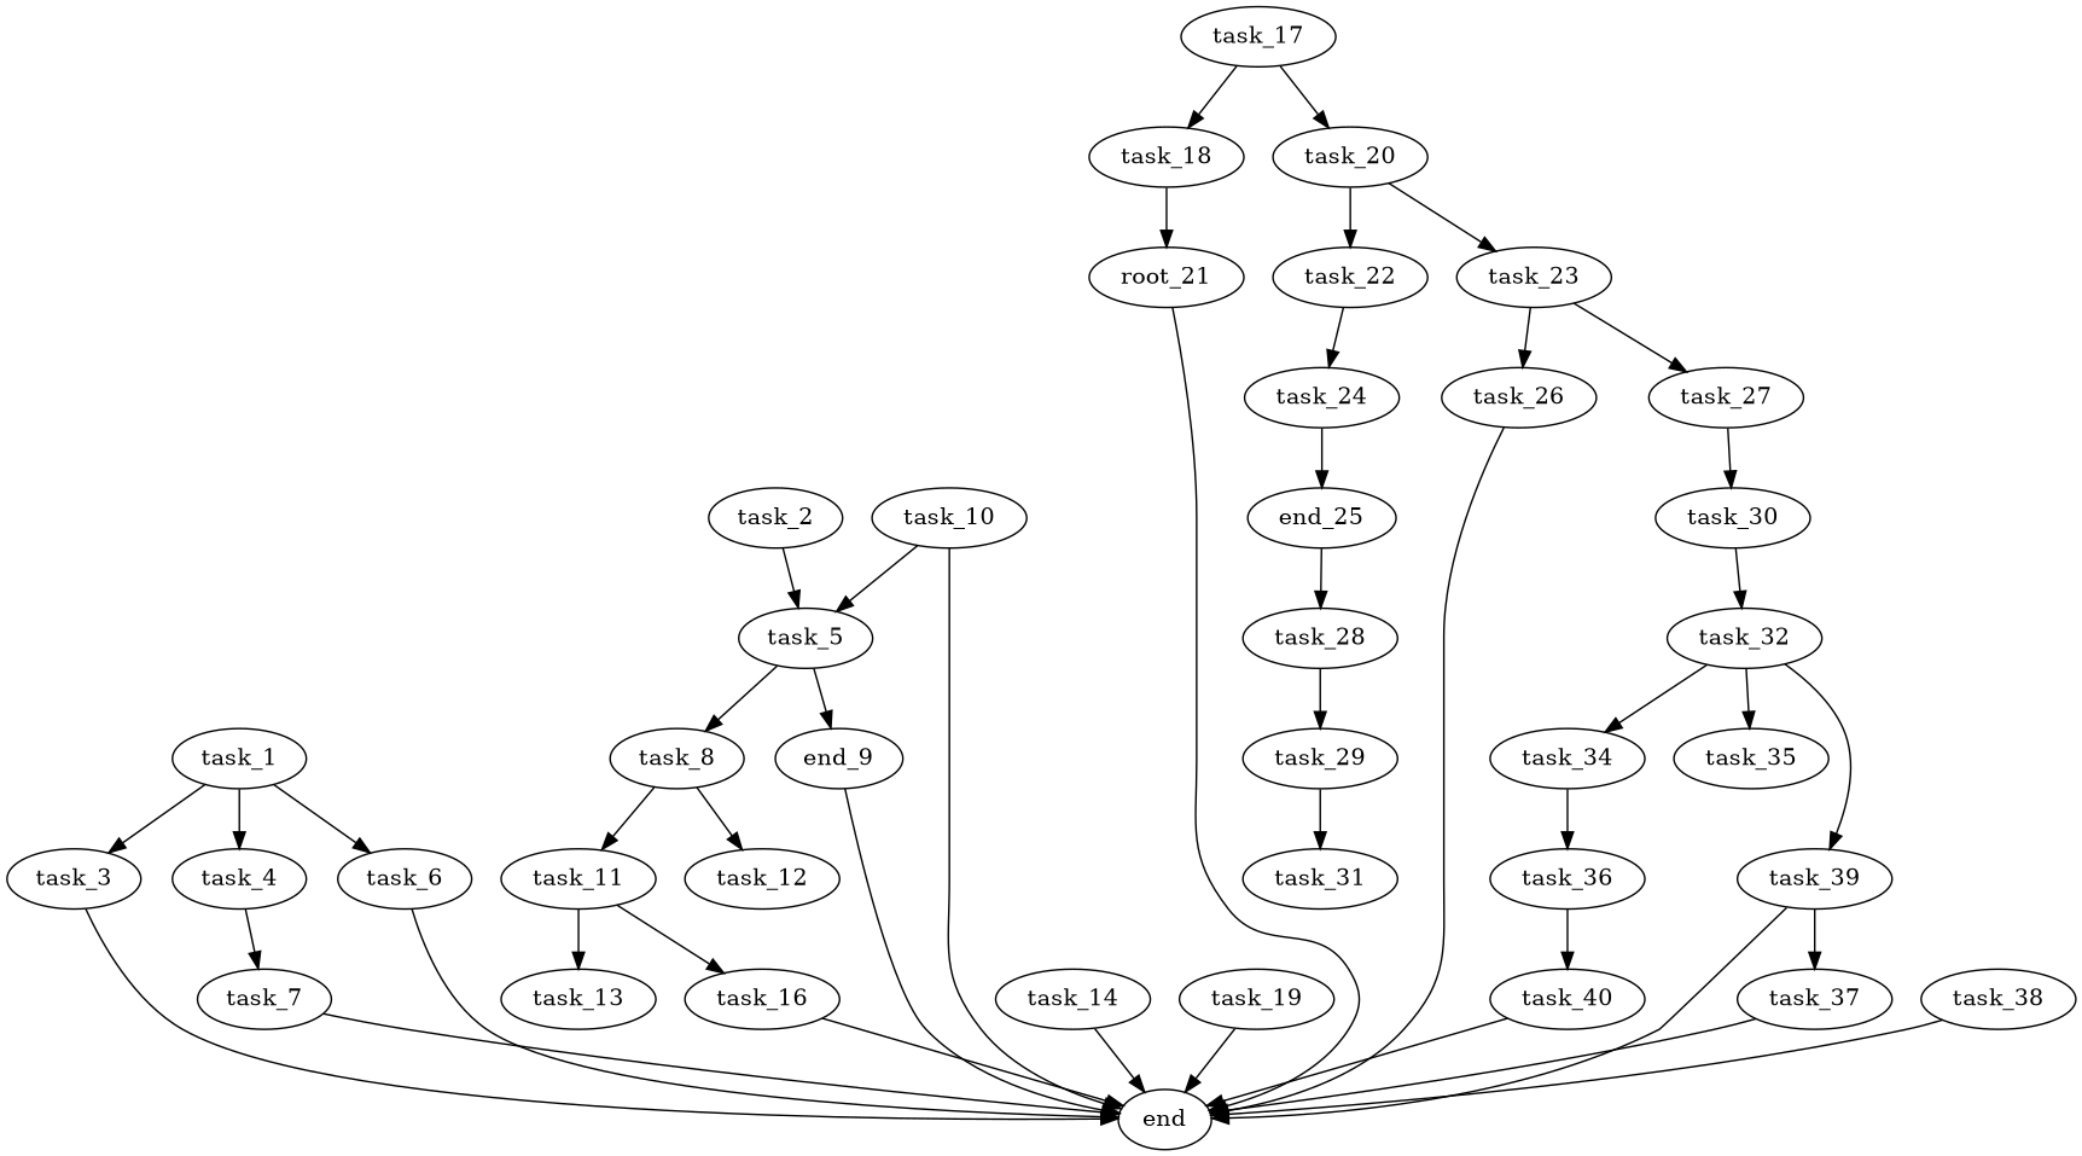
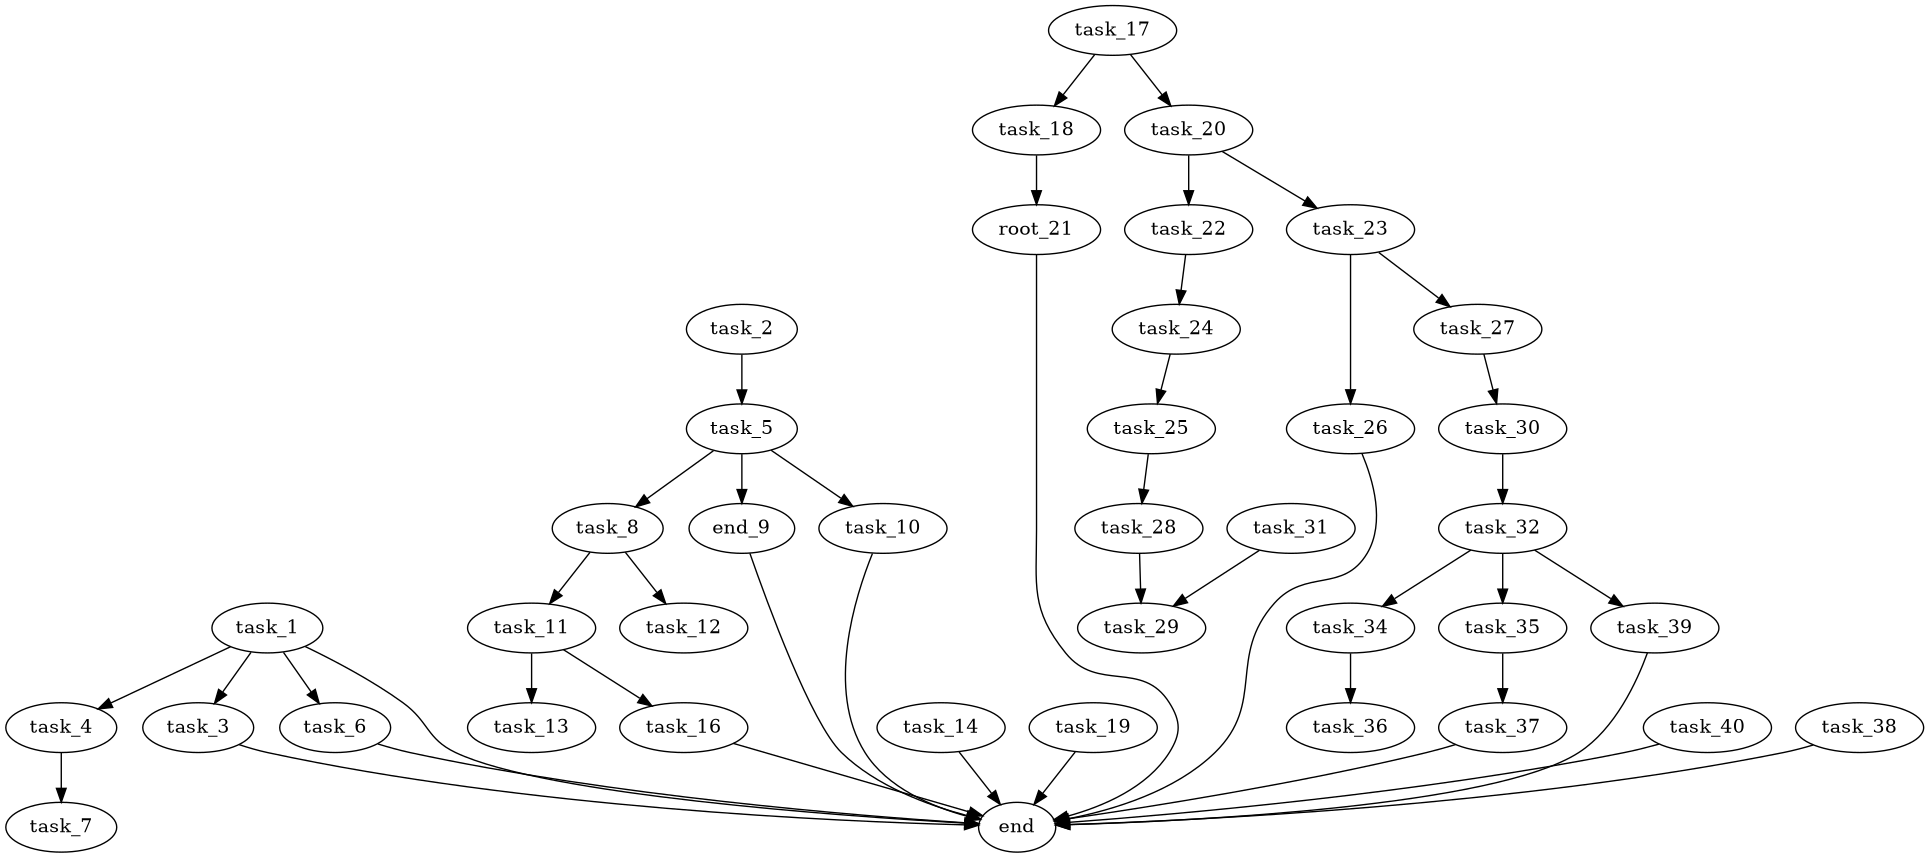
  digraph {
    task_1
    task_3
    task_4
    task_6
    task_2
    task_5
    end
    task_7
    task_8
    n10 [label=end_9]
    task_10
    task_11
    task_12
    task_13
    task_16
    task_14
    task_17
    task_18
    task_20
    task_19
    n21 [label=root_21]
    task_22
    task_23
    task_24
    task_26
    task_27
-   task_25 [label=end_25]
+   task_25
    task_30
    task_28
    task_29
    task_32
    task_31
    task_34
    task_35
    task_39
    task_36
    task_37
    task_40
    task_38
    task_1 -> task_3
    task_1 -> task_4
    task_1 -> task_6
    task_3 -> end
    task_4 -> task_7
    task_6 -> end
    task_2 -> task_5
    task_5 -> task_8
    task_5 -> n10
-   task_10 -> task_5
-   task_7 -> end
+   task_5 -> task_10
+   task_1 -> end
    task_8 -> task_11
    task_8 -> task_12
    n10 -> end
    task_10 -> end
    task_11 -> task_13
    task_11 -> task_16
    task_16 -> end
    task_14 -> end
    task_17 -> task_18
    task_17 -> task_20
    task_18 -> n21
    task_20 -> task_22
    task_20 -> task_23
    task_19 -> end
    n21 -> end
    task_22 -> task_24
    task_23 -> task_26
    task_23 -> task_27
    task_24 -> task_25
    task_26 -> end
    task_27 -> task_30
    task_25 -> task_28
    task_30 -> task_32
    task_28 -> task_29
-   task_29 -> task_31
+   task_31 -> task_29
    task_32 -> task_34
    task_32 -> task_35
    task_32 -> task_39
    task_34 -> task_36
-   task_39 -> task_37
+   task_35 -> task_37
    task_39 -> end
-   task_36 -> task_40
    task_37 -> end
    task_40 -> end
    task_38 -> end
  }
